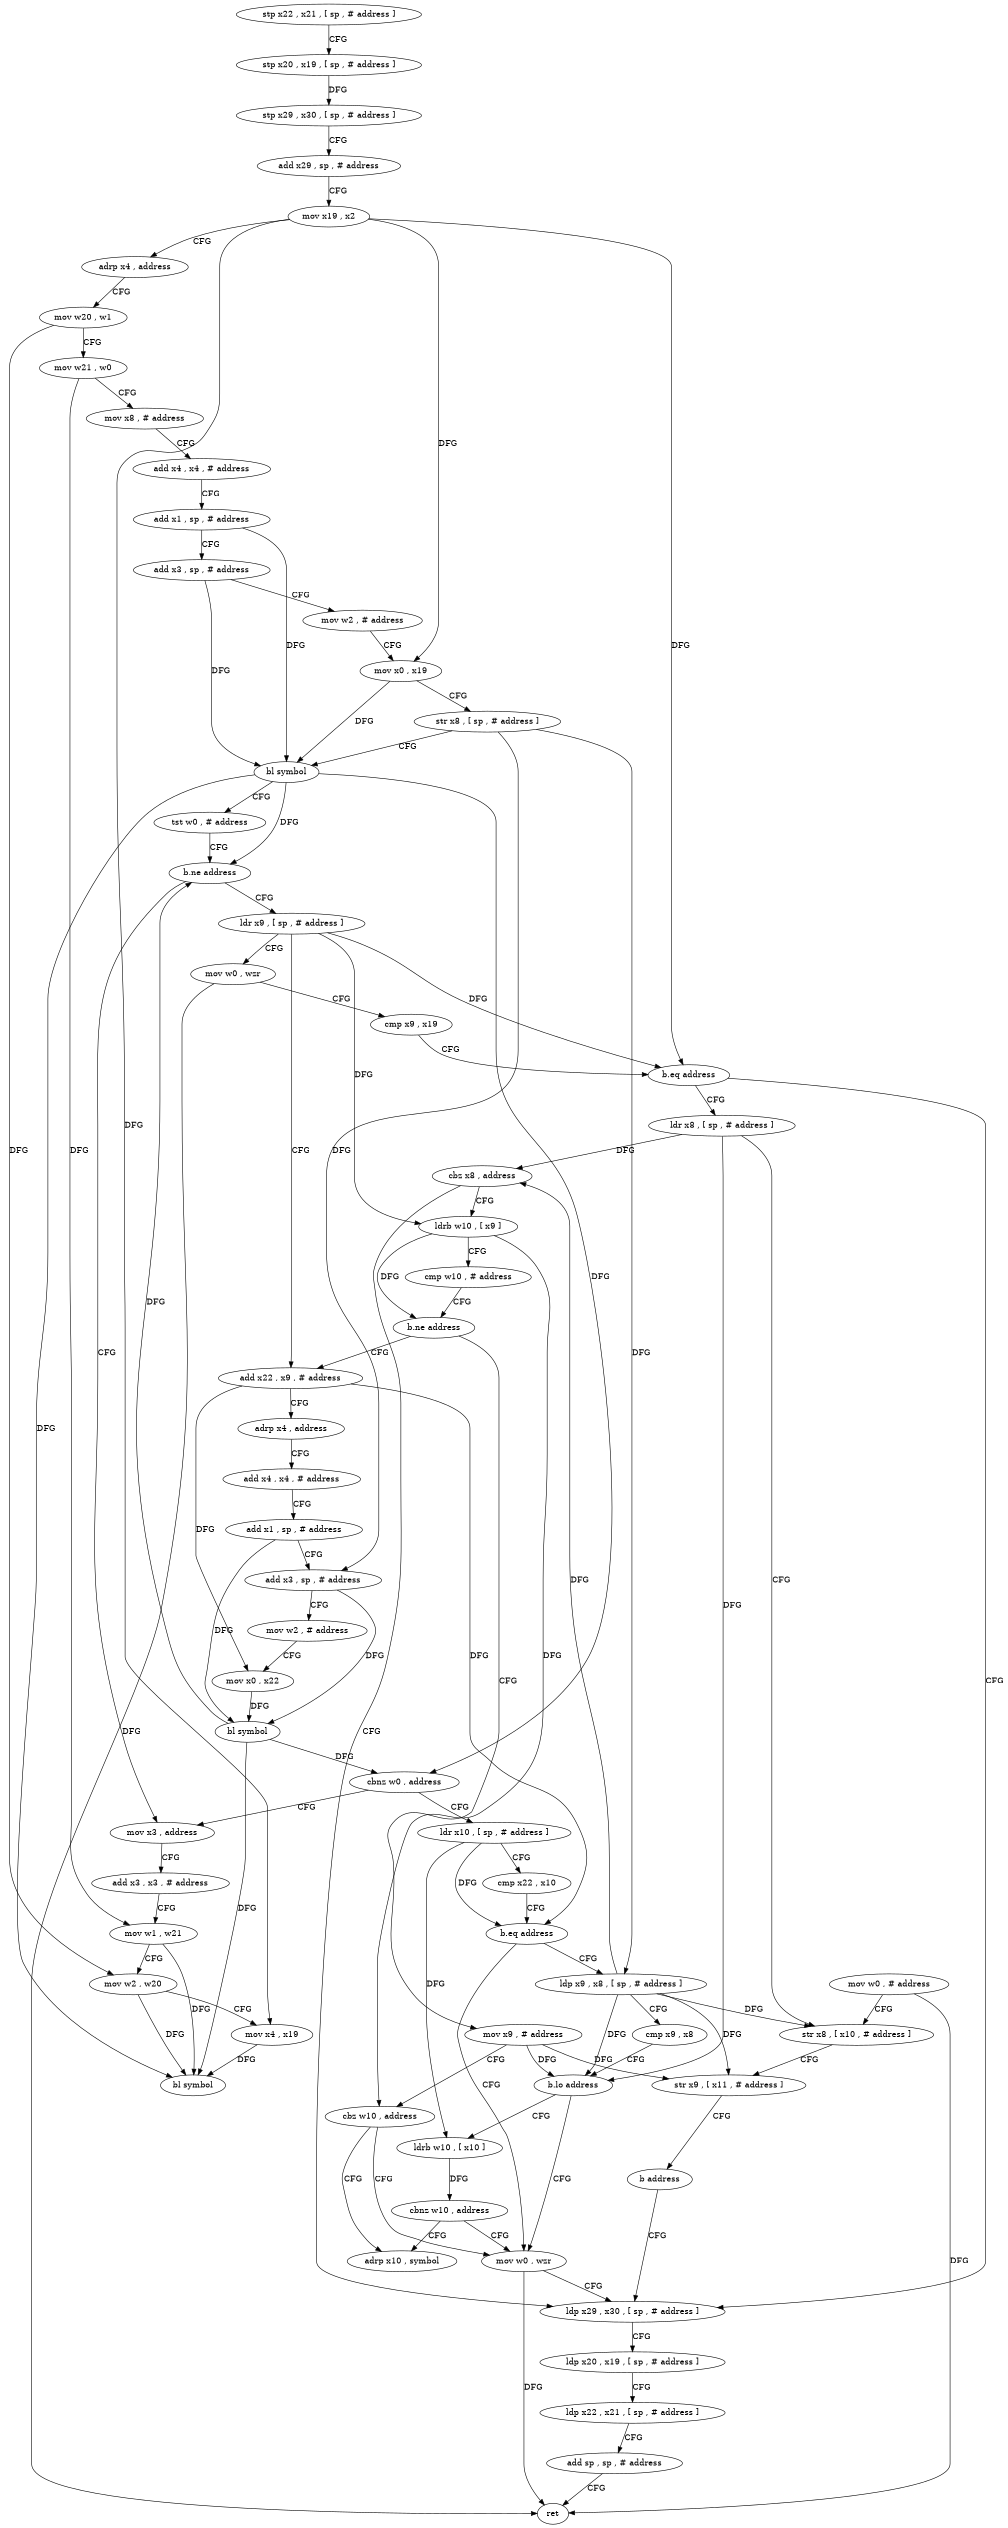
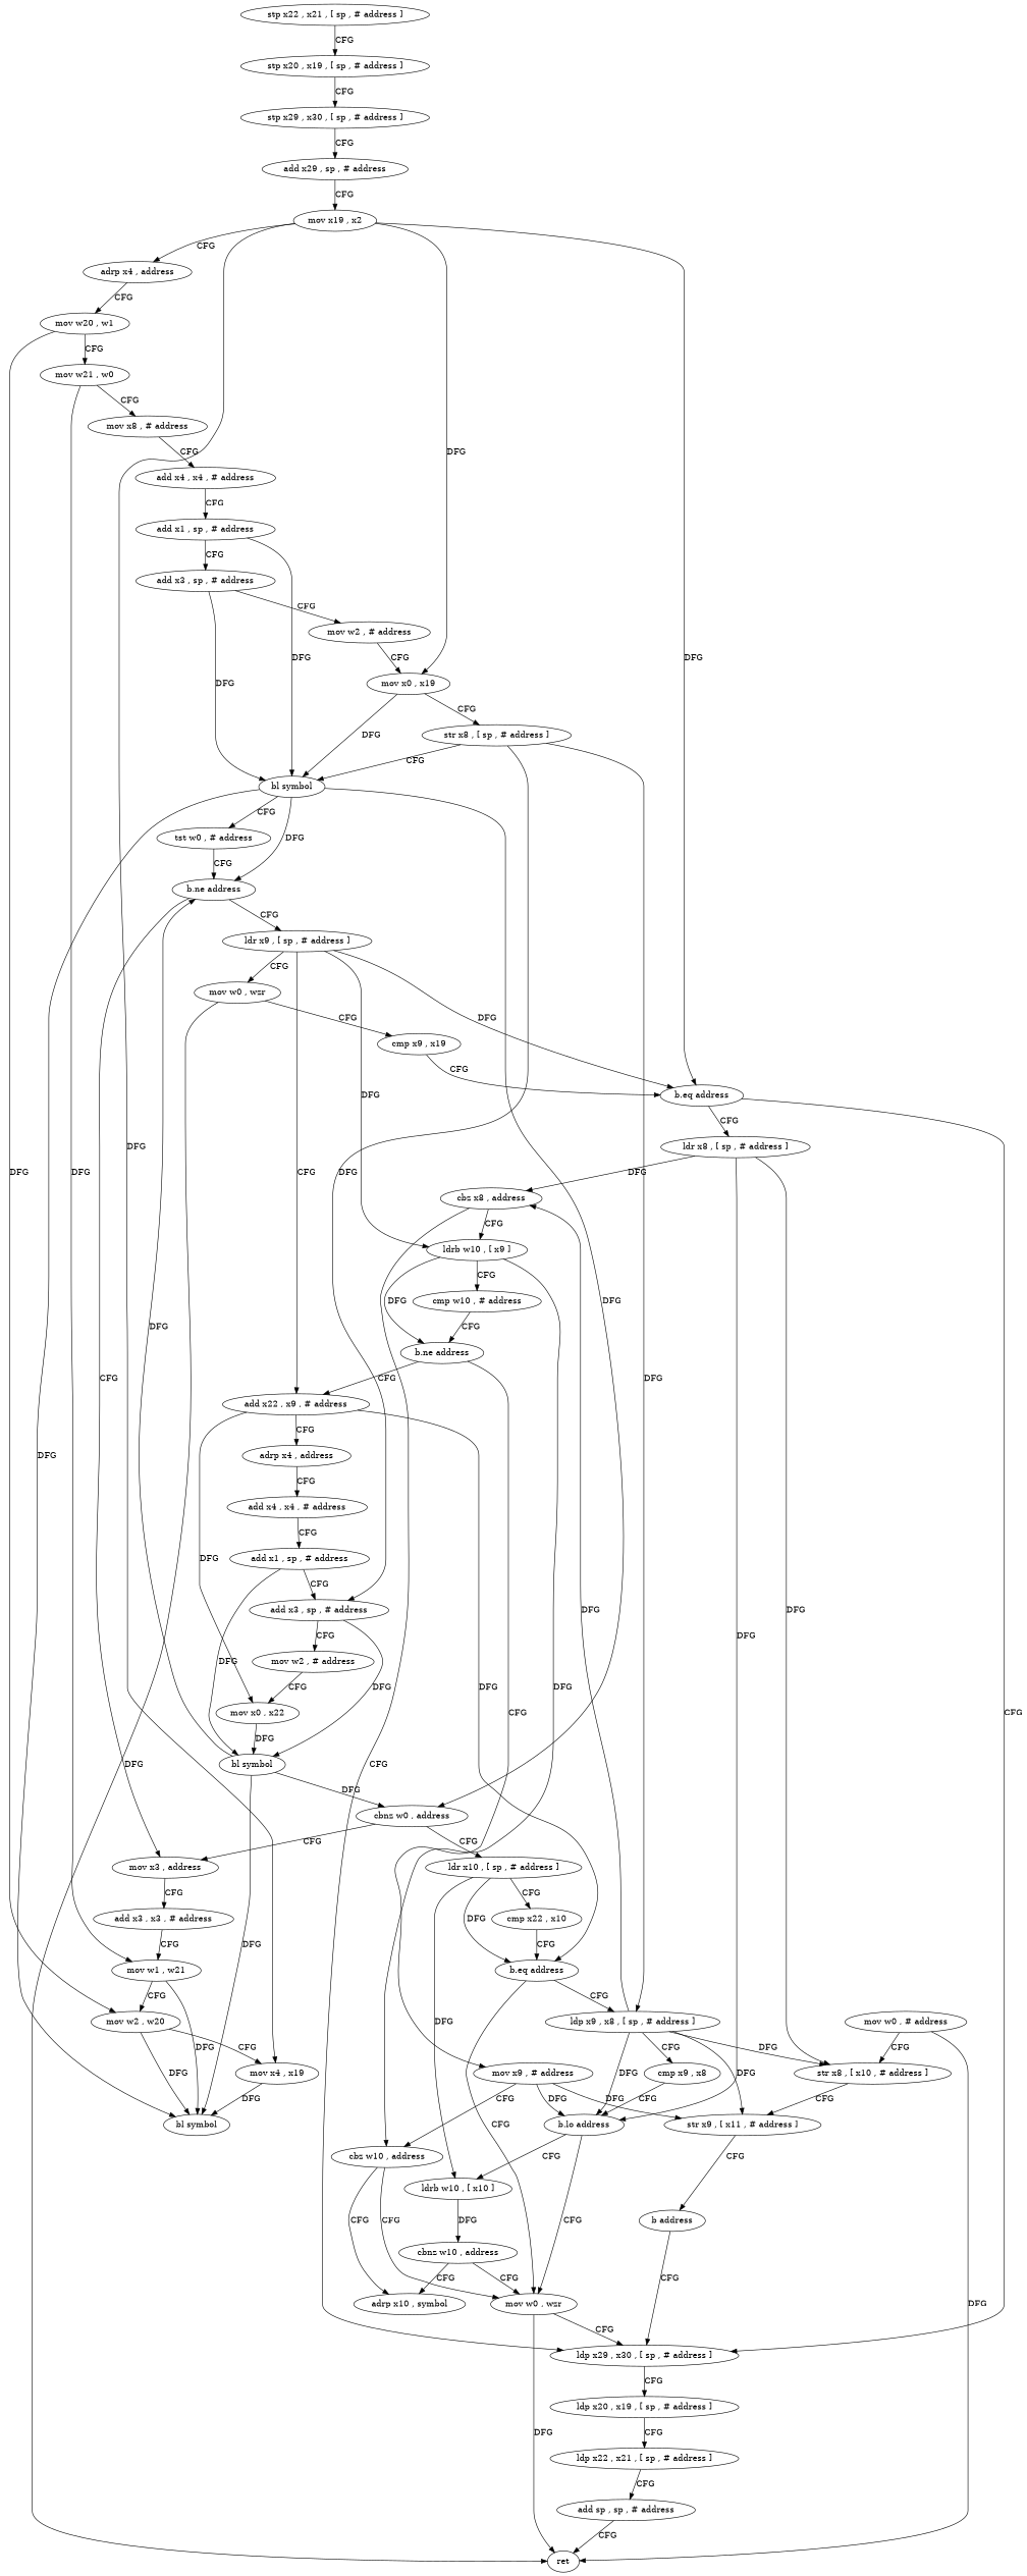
  digraph {
    n1 [label="stp x22 , x21 , [ sp , # address ]"]
    n2 [label="stp x20 , x19 , [ sp , # address ]"]
    n3 [label="stp x29 , x30 , [ sp , # address ]"]
    n4 [label="add x29 , sp , # address"]
    n5 [label="mov x19 , x2"]
    n6 [label="adrp x4 , address"]
    n7 [label="mov x0 , x19"]
    n8 [label="mov x4 , x19"]
    n9 [label="b.eq address"]
    n10 [label="mov w20 , w1"]
    n11 [label="bl symbol"]
    n12 [label="str x8 , [ sp , # address ]"]
    n13 [label="bl symbol"]
    n14 [label="ldp x29 , x30 , [ sp , # address ]"]
    n15 [label="ldr x8 , [ sp , # address ]"]
    n16 [label="mov w21 , w0"]
    n17 [label="mov w2 , w20"]
    n18 [label="mov x8 , # address"]
    n19 [label="mov w1 , w21"]
    n20 [label="add x4 , x4 , # address"]
    n21 [label="add x1 , sp , # address"]
    n22 [label="add x3 , sp , # address"]
    n23 [label="mov w2 , # address"]
    n24 [label="tst w0 , # address"]
    n25 [label="b.ne address"]
    n26 [label="cbnz w0 , address"]
    n27 [label="add x3 , sp , # address"]
    n28 [label="ldp x9 , x8 , [ sp , # address ]"]
    n29 [label="bl symbol"]
    n30 [label="mov w2 , # address"]
    n31 [label="cbz x8 , address"]
    n32 [label="str x8 , [ x10 , # address ]"]
    n33 [label="b.lo address"]
    n34 [label="str x9 , [ x11 , # address ]"]
    n35 [label="cmp x9 , x8"]
    n36 [label="mov x3 , address"]
    n37 [label="ldr x9 , [ sp , # address ]"]
    n38 [label="ldr x10 , [ sp , # address ]"]
    n39 [label="add x3 , x3 , # address"]
    n40 [label="mov w0 , wzr"]
    n41 [label="ldrb w10 , [ x9 ]"]
    n42 [label="add x22 , x9 , # address"]
    n43 [label="cmp x9 , x19"]
    n44 [label=ret]
    n45 [label="cmp w10 , # address"]
    n46 [label="b.ne address"]
    n47 [label="cbz w10 , address"]
    n48 [label="adrp x4 , address"]
    n49 [label="mov x0 , x22"]
    n50 [label="b.eq address"]
    n51 [label="ldp x20 , x19 , [ sp , # address ]"]
    n52 [label="ldp x22 , x21 , [ sp , # address ]"]
    n53 [label="mov w0 , wzr"]
    n54 [label="ldrb w10 , [ x10 ]"]
    n55 [label="add sp , sp , # address"]
    n56 [label="mov x9 , # address"]
    n57 [label="adrp x10 , symbol"]
    n58 [label="b address"]
    n59 [label="add x4 , x4 , # address"]
    n60 [label="add x1 , sp , # address"]
    n61 [label="cmp x22 , x10"]
    n62 [label="cbnz w10 , address"]
    n63 [label="mov w0 , # address"]
    n1 -> n2 [label=CFG]
-   n2 -> n3 [label=DFG]
+   n2 -> n3 [label=CFG]
    n3 -> n4 [label=CFG]
    n4 -> n5 [label=CFG]
    n5 -> n6 [label=CFG]
    n5 -> n7 [label=DFG]
    n5 -> n8 [label=DFG]
    n5 -> n9 [label=DFG]
    n6 -> n10 [label=CFG]
    n7 -> n11 [label=DFG]
    n7 -> n12 [label=CFG]
    n8 -> n13 [label=DFG]
    n9 -> n14 [label=CFG]
    n9 -> n15 [label=CFG]
    n10 -> n16 [label=CFG]
    n10 -> n17 [label=DFG]
    n11 -> n13 [label=DFG]
    n11 -> n24 [label=CFG]
    n11 -> n25 [label=DFG]
    n11 -> n26 [label=DFG]
    n12 -> n11 [label=CFG]
    n12 -> n27 [label=DFG]
    n12 -> n28 [label=DFG]
    n14 -> n51 [label=CFG]
    n15 -> n31 [label=DFG]
-   n15 -> n32 [label=CFG]
+   n15 -> n32 [label=DFG]
    n15 -> n33 [label=DFG]
    n16 -> n18 [label=CFG]
    n16 -> n19 [label=DFG]
    n17 -> n8 [label=CFG]
    n17 -> n13 [label=DFG]
    n18 -> n20 [label=CFG]
    n19 -> n13 [label=DFG]
    n19 -> n17 [label=CFG]
    n20 -> n21 [label=CFG]
    n21 -> n11 [label=DFG]
    n21 -> n22 [label=CFG]
    n22 -> n11 [label=DFG]
    n22 -> n23 [label=CFG]
    n23 -> n7 [label=CFG]
    n24 -> n25 [label=CFG]
    n25 -> n36 [label=CFG]
    n25 -> n37 [label=CFG]
    n26 -> n36 [label=CFG]
    n26 -> n38 [label=CFG]
    n27 -> n29 [label=DFG]
    n27 -> n30 [label=CFG]
    n28 -> n31 [label=DFG]
    n28 -> n32 [label=DFG]
    n28 -> n33 [label=DFG]
    n28 -> n34 [label=DFG]
    n28 -> n35 [label=CFG]
    n29 -> n13 [label=DFG]
    n29 -> n25 [label=DFG]
    n29 -> n26 [label=DFG]
    n30 -> n49 [label=CFG]
    n31 -> n14 [label=CFG]
    n31 -> n41 [label=CFG]
    n32 -> n34 [label=CFG]
    n33 -> n53 [label=CFG]
    n33 -> n54 [label=CFG]
    n34 -> n58 [label=CFG]
    n35 -> n33 [label=CFG]
    n36 -> n39 [label=CFG]
    n37 -> n9 [label=DFG]
    n37 -> n40 [label=CFG]
    n37 -> n41 [label=DFG]
    n37 -> n42 [label=CFG]
    n38 -> n50 [label=DFG]
    n38 -> n54 [label=DFG]
    n38 -> n61 [label=CFG]
    n39 -> n19 [label=CFG]
    n40 -> n43 [label=CFG]
    n40 -> n44 [label=DFG]
    n41 -> n45 [label=CFG]
    n41 -> n46 [label=DFG]
    n41 -> n47 [label=DFG]
    n42 -> n48 [label=CFG]
    n42 -> n49 [label=DFG]
    n42 -> n50 [label=DFG]
    n43 -> n9 [label=CFG]
    n45 -> n46 [label=CFG]
    n46 -> n42 [label=CFG]
    n46 -> n56 [label=CFG]
    n47 -> n53 [label=CFG]
    n47 -> n57 [label=CFG]
    n48 -> n59 [label=CFG]
    n49 -> n29 [label=DFG]
    n50 -> n28 [label=CFG]
    n50 -> n53 [label=CFG]
    n51 -> n52 [label=CFG]
    n52 -> n55 [label=CFG]
    n53 -> n14 [label=CFG]
    n53 -> n44 [label=DFG]
    n54 -> n62 [label=DFG]
    n55 -> n44 [label=CFG]
    n56 -> n33 [label=DFG]
    n56 -> n34 [label=DFG]
    n56 -> n47 [label=CFG]
    n58 -> n14 [label=CFG]
    n59 -> n60 [label=CFG]
    n60 -> n27 [label=CFG]
    n60 -> n29 [label=DFG]
    n61 -> n50 [label=CFG]
    n62 -> n53 [label=CFG]
    n62 -> n57 [label=CFG]
    n63 -> n32 [label=CFG]
    n63 -> n44 [label=DFG]
  }
